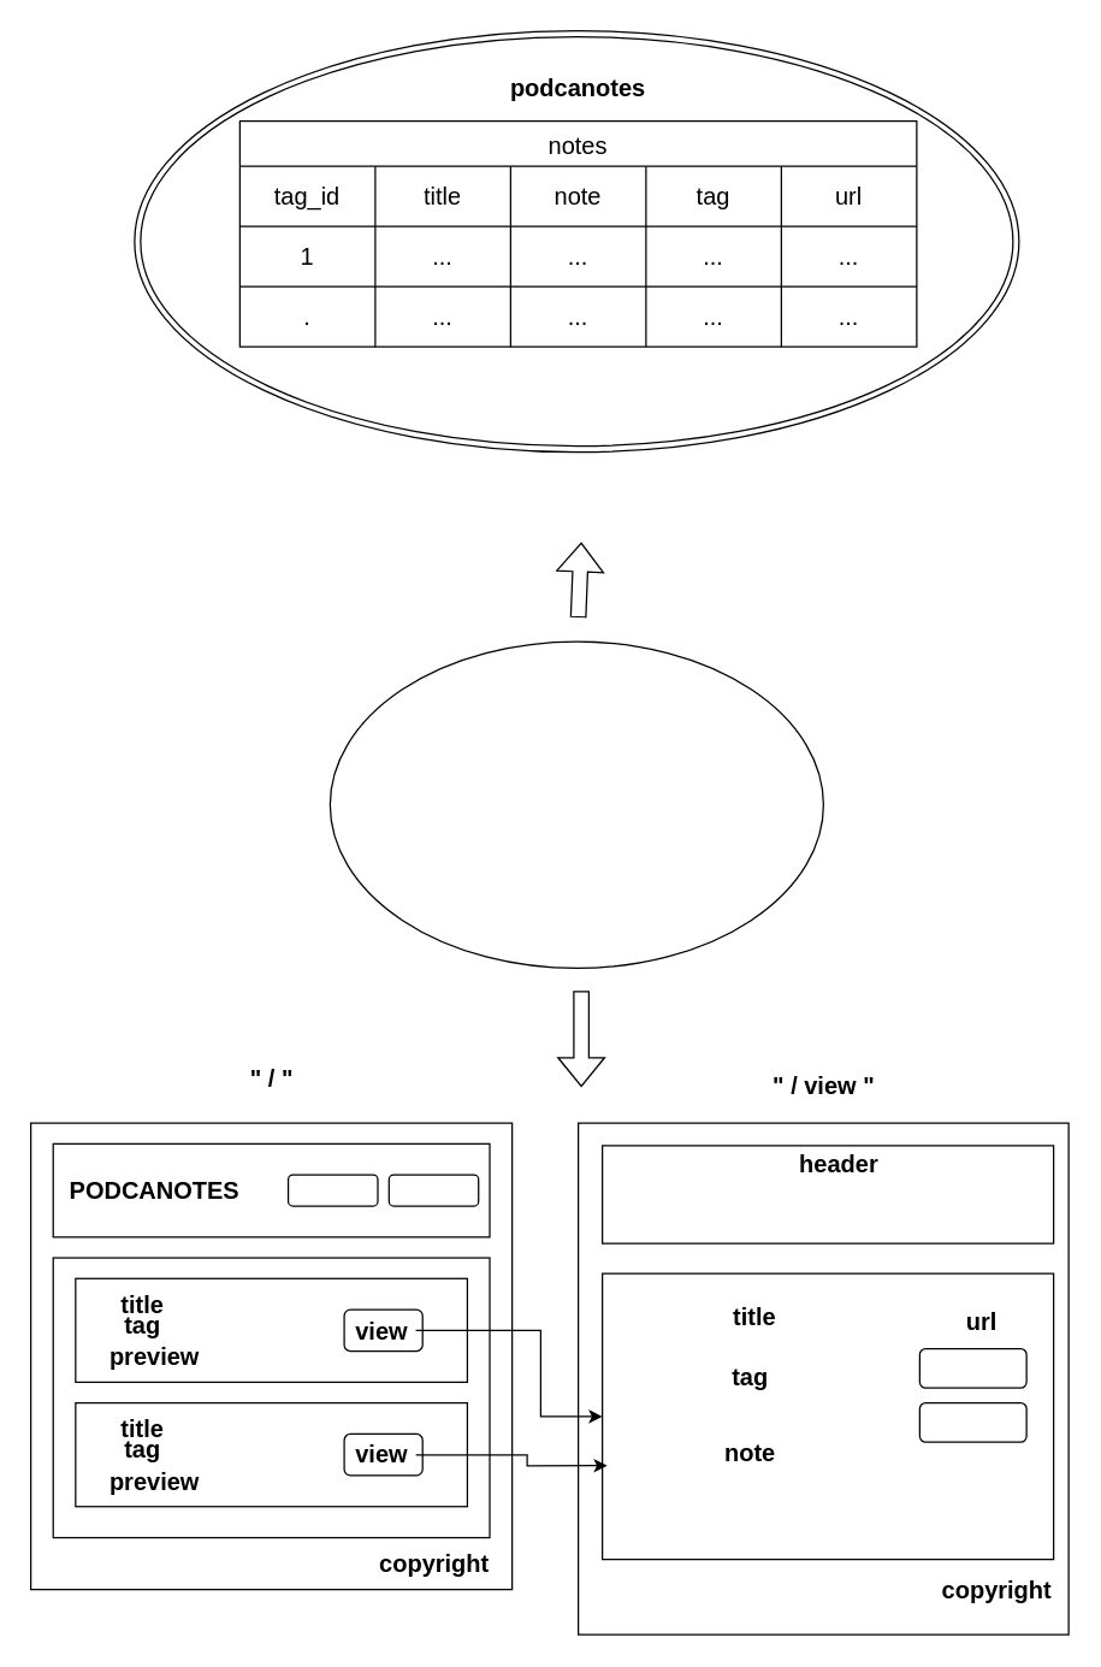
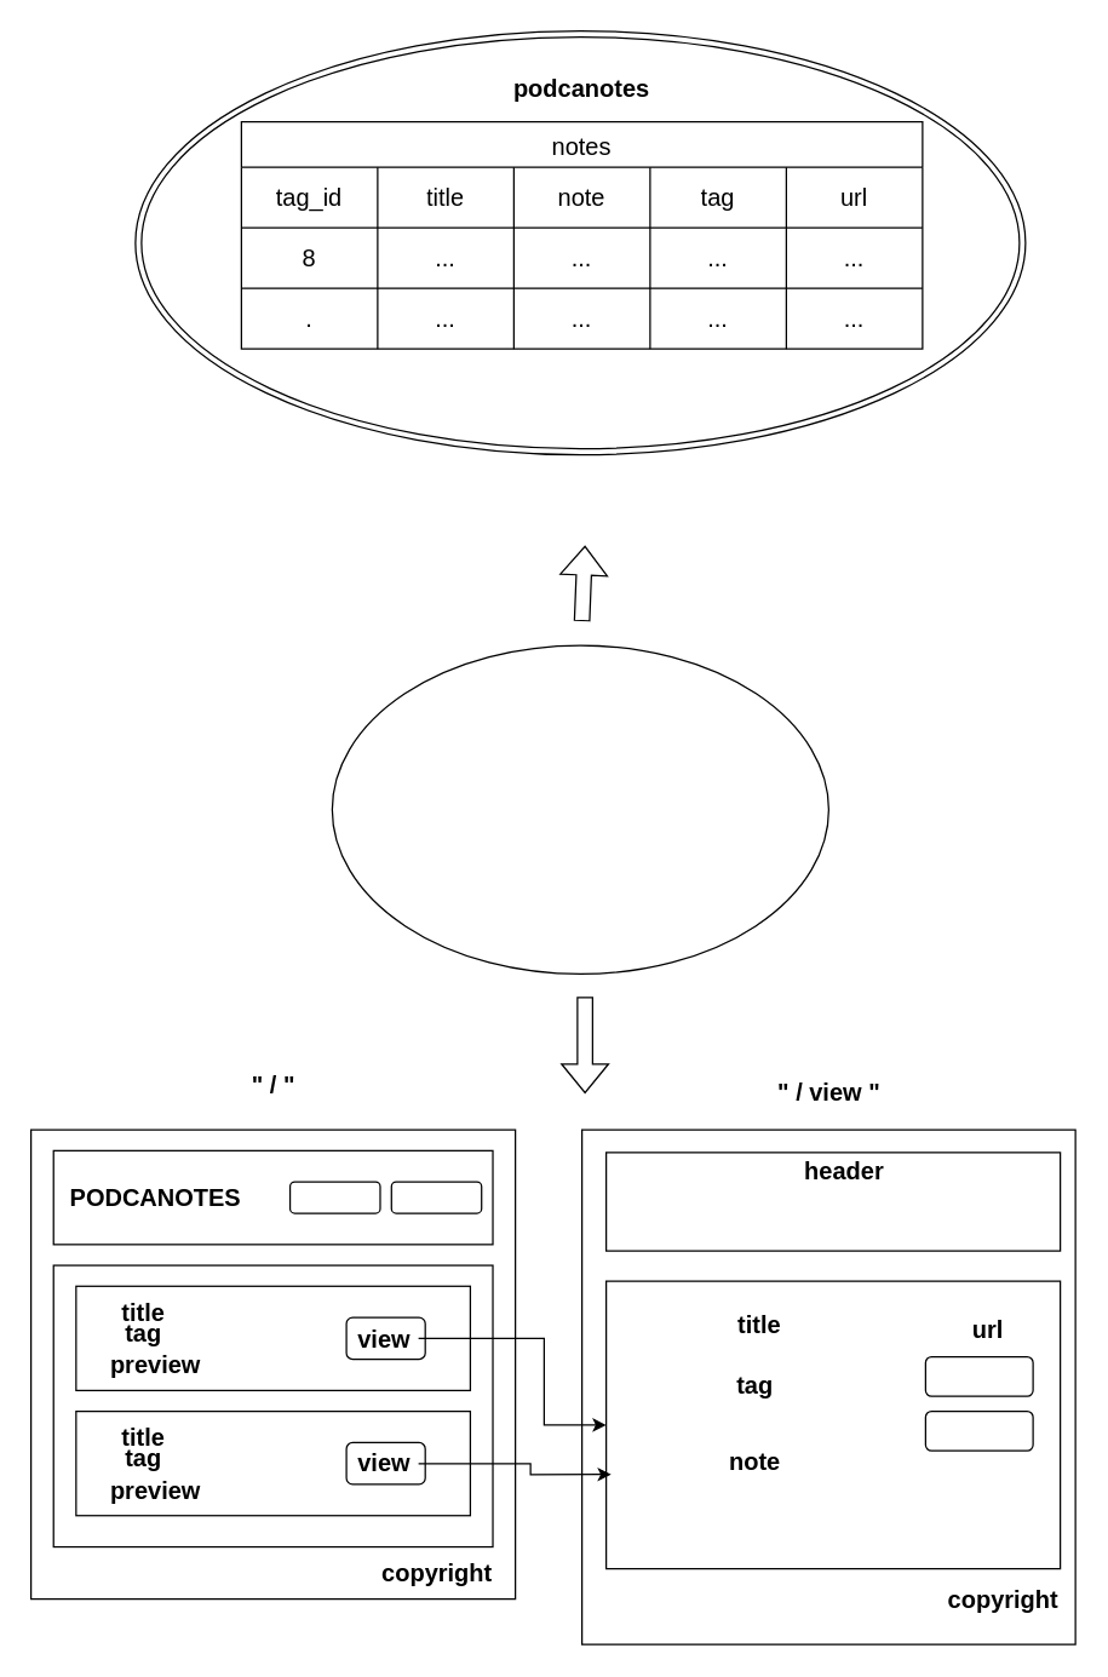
  <mxCell id="0" />
  <mxCell id="1" parent="0" />
  <mxCell id="2" value="" style="group" vertex="1" connectable="0" parent="1"><mxGeometry x="89" y="20" width="588" height="320" as="geometry" /></mxCell>
  <mxCell id="3" value="" style="ellipse;shape=doubleEllipse;whiteSpace=wrap;html=1;" vertex="1" parent="2"><mxGeometry width="588" height="280" as="geometry" /></mxCell>
  <mxCell id="4" value="" style="group" vertex="1" connectable="0" parent="2"><mxGeometry x="70" y="20" width="360" height="300" as="geometry" /></mxCell>
  <mxCell id="5" value="notes" style="shape=table;startSize=30;container=1;collapsible=0;childLayout=tableLayout;strokeColor=default;fontSize=16;" vertex="1" parent="4"><mxGeometry y="40" width="450" height="150" as="geometry" /></mxCell>
  <mxCell id="6" value="" style="shape=tableRow;horizontal=0;startSize=0;swimlaneHead=0;swimlaneBody=0;strokeColor=inherit;top=0;left=0;bottom=0;right=0;collapsible=0;dropTarget=0;fillColor=none;points=[[0,0.5],[1,0.5]];portConstraint=eastwest;fontSize=16;" vertex="1" parent="5"><mxGeometry y="30" width="450" height="40" as="geometry" /></mxCell>
  <mxCell id="7" value="tag_id" style="shape=partialRectangle;html=1;whiteSpace=wrap;connectable=0;strokeColor=inherit;overflow=hidden;fillColor=none;top=0;left=0;bottom=0;right=0;pointerEvents=1;fontSize=16;" vertex="1" parent="6"><mxGeometry width="90" height="40" as="geometry"><mxRectangle width="90" height="40" as="alternateBounds" /></mxGeometry></mxCell>
  <mxCell id="8" value="title" style="shape=partialRectangle;html=1;whiteSpace=wrap;connectable=0;strokeColor=inherit;overflow=hidden;fillColor=none;top=0;left=0;bottom=0;right=0;pointerEvents=1;fontSize=16;" vertex="1" parent="6"><mxGeometry x="90" width="90" height="40" as="geometry"><mxRectangle width="90" height="40" as="alternateBounds" /></mxGeometry></mxCell>
  <mxCell id="9" value="note" style="shape=partialRectangle;html=1;whiteSpace=wrap;connectable=0;strokeColor=inherit;overflow=hidden;fillColor=none;top=0;left=0;bottom=0;right=0;pointerEvents=1;fontSize=16;" vertex="1" parent="6"><mxGeometry x="180" width="90" height="40" as="geometry"><mxRectangle width="90" height="40" as="alternateBounds" /></mxGeometry></mxCell>
  <mxCell id="10" value="tag" style="shape=partialRectangle;html=1;whiteSpace=wrap;connectable=0;strokeColor=inherit;overflow=hidden;fillColor=none;top=0;left=0;bottom=0;right=0;pointerEvents=1;fontSize=16;" vertex="1" parent="6"><mxGeometry x="270" width="90" height="40" as="geometry"><mxRectangle width="90" height="40" as="alternateBounds" /></mxGeometry></mxCell>
  <mxCell id="11" value="url" style="shape=partialRectangle;html=1;whiteSpace=wrap;connectable=0;strokeColor=inherit;overflow=hidden;fillColor=none;top=0;left=0;bottom=0;right=0;pointerEvents=1;fontSize=16;" vertex="1" parent="6"><mxGeometry x="360" width="90" height="40" as="geometry"><mxRectangle width="90" height="40" as="alternateBounds" /></mxGeometry></mxCell>
  <mxCell id="12" value="" style="shape=tableRow;horizontal=0;startSize=0;swimlaneHead=0;swimlaneBody=0;strokeColor=inherit;top=0;left=0;bottom=0;right=0;collapsible=0;dropTarget=0;fillColor=none;points=[[0,0.5],[1,0.5]];portConstraint=eastwest;fontSize=16;" vertex="1" parent="5"><mxGeometry y="70" width="450" height="40" as="geometry" /></mxCell>
- <mxCell id="13" value="1" style="shape=partialRectangle;html=1;whiteSpace=wrap;connectable=0;strokeColor=inherit;overflow=hidden;fillColor=none;top=0;left=0;bottom=0;right=0;pointerEvents=1;fontSize=16;" vertex="1" parent="12"><mxGeometry width="90" height="40" as="geometry"><mxRectangle width="90" height="40" as="alternateBounds" /></mxGeometry></mxCell>
+ <mxCell id="13" value="8" style="shape=partialRectangle;html=1;whiteSpace=wrap;connectable=0;strokeColor=inherit;overflow=hidden;fillColor=none;top=0;left=0;bottom=0;right=0;pointerEvents=1;fontSize=16;" vertex="1" parent="12"><mxGeometry width="90" height="40" as="geometry"><mxRectangle width="90" height="40" as="alternateBounds" /></mxGeometry></mxCell>
  <mxCell id="14" value="..." style="shape=partialRectangle;html=1;whiteSpace=wrap;connectable=0;strokeColor=inherit;overflow=hidden;fillColor=none;top=0;left=0;bottom=0;right=0;pointerEvents=1;fontSize=16;" vertex="1" parent="12"><mxGeometry x="90" width="90" height="40" as="geometry"><mxRectangle width="90" height="40" as="alternateBounds" /></mxGeometry></mxCell>
  <mxCell id="15" value="..." style="shape=partialRectangle;html=1;whiteSpace=wrap;connectable=0;strokeColor=inherit;overflow=hidden;fillColor=none;top=0;left=0;bottom=0;right=0;pointerEvents=1;fontSize=16;" vertex="1" parent="12"><mxGeometry x="180" width="90" height="40" as="geometry"><mxRectangle width="90" height="40" as="alternateBounds" /></mxGeometry></mxCell>
  <mxCell id="16" value="..." style="shape=partialRectangle;html=1;whiteSpace=wrap;connectable=0;strokeColor=inherit;overflow=hidden;fillColor=none;top=0;left=0;bottom=0;right=0;pointerEvents=1;fontSize=16;" vertex="1" parent="12"><mxGeometry x="270" width="90" height="40" as="geometry"><mxRectangle width="90" height="40" as="alternateBounds" /></mxGeometry></mxCell>
  <mxCell id="17" value="..." style="shape=partialRectangle;html=1;whiteSpace=wrap;connectable=0;strokeColor=inherit;overflow=hidden;fillColor=none;top=0;left=0;bottom=0;right=0;pointerEvents=1;fontSize=16;" vertex="1" parent="12"><mxGeometry x="360" width="90" height="40" as="geometry"><mxRectangle width="90" height="40" as="alternateBounds" /></mxGeometry></mxCell>
  <mxCell id="18" value="" style="shape=tableRow;horizontal=0;startSize=0;swimlaneHead=0;swimlaneBody=0;strokeColor=inherit;top=0;left=0;bottom=0;right=0;collapsible=0;dropTarget=0;fillColor=none;points=[[0,0.5],[1,0.5]];portConstraint=eastwest;fontSize=16;" vertex="1" parent="5"><mxGeometry y="110" width="450" height="40" as="geometry" /></mxCell>
  <mxCell id="19" value="." style="shape=partialRectangle;html=1;whiteSpace=wrap;connectable=0;strokeColor=inherit;overflow=hidden;fillColor=none;top=0;left=0;bottom=0;right=0;pointerEvents=1;fontSize=16;" vertex="1" parent="18"><mxGeometry width="90" height="40" as="geometry"><mxRectangle width="90" height="40" as="alternateBounds" /></mxGeometry></mxCell>
  <mxCell id="20" value="..." style="shape=partialRectangle;html=1;whiteSpace=wrap;connectable=0;strokeColor=inherit;overflow=hidden;fillColor=none;top=0;left=0;bottom=0;right=0;pointerEvents=1;fontSize=16;" vertex="1" parent="18"><mxGeometry x="90" width="90" height="40" as="geometry"><mxRectangle width="90" height="40" as="alternateBounds" /></mxGeometry></mxCell>
  <mxCell id="21" value="..." style="shape=partialRectangle;html=1;whiteSpace=wrap;connectable=0;strokeColor=inherit;overflow=hidden;fillColor=none;top=0;left=0;bottom=0;right=0;pointerEvents=1;fontSize=16;" vertex="1" parent="18"><mxGeometry x="180" width="90" height="40" as="geometry"><mxRectangle width="90" height="40" as="alternateBounds" /></mxGeometry></mxCell>
  <mxCell id="22" value="..." style="shape=partialRectangle;html=1;whiteSpace=wrap;connectable=0;strokeColor=inherit;overflow=hidden;fillColor=none;top=0;left=0;bottom=0;right=0;pointerEvents=1;fontSize=16;" vertex="1" parent="18"><mxGeometry x="270" width="90" height="40" as="geometry"><mxRectangle width="90" height="40" as="alternateBounds" /></mxGeometry></mxCell>
  <mxCell id="23" value="..." style="shape=partialRectangle;html=1;whiteSpace=wrap;connectable=0;strokeColor=inherit;overflow=hidden;fillColor=none;top=0;left=0;bottom=0;right=0;pointerEvents=1;fontSize=16;" vertex="1" parent="18"><mxGeometry x="360" width="90" height="40" as="geometry"><mxRectangle width="90" height="40" as="alternateBounds" /></mxGeometry></mxCell>
  <mxCell id="24" value="podcanotes" style="text;strokeColor=none;align=center;fillColor=none;html=1;verticalAlign=middle;whiteSpace=wrap;rounded=0;fontSize=16;fontStyle=1" vertex="1" parent="4"><mxGeometry x="185" y="3" width="80" height="30" as="geometry" /></mxCell>
  <mxCell id="25" value="" style="group" vertex="1" connectable="0" parent="1"><mxGeometry x="20" y="706.004" width="690" height="379.996" as="geometry" /></mxCell>
  <mxCell id="26" value="" style="group" vertex="1" connectable="0" parent="25"><mxGeometry y="39.996" width="320" height="310" as="geometry" /></mxCell>
  <mxCell id="27" value="" style="rounded=0;whiteSpace=wrap;html=1;" vertex="1" parent="26"><mxGeometry width="320" height="310" as="geometry" /></mxCell>
  <mxCell id="28" value="" style="rounded=0;whiteSpace=wrap;html=1;" vertex="1" parent="26"><mxGeometry x="14.884" y="13.778" width="290.233" height="62" as="geometry" /></mxCell>
  <mxCell id="29" value="" style="rounded=1;whiteSpace=wrap;html=1;" vertex="1" parent="26"><mxGeometry x="171.163" y="34.444" width="59.535" height="20.667" as="geometry" /></mxCell>
  <mxCell id="30" value="" style="rounded=1;whiteSpace=wrap;html=1;" vertex="1" parent="26"><mxGeometry x="238.14" y="34.444" width="59.535" height="20.667" as="geometry" /></mxCell>
  <mxCell id="31" value="&lt;b&gt;&lt;font style=&quot;font-size: 16px;&quot;&gt;PODCANOTES&lt;/font&gt;&lt;/b&gt;" style="text;strokeColor=none;align=center;fillColor=none;html=1;verticalAlign=middle;whiteSpace=wrap;rounded=0;" vertex="1" parent="26"><mxGeometry x="59.535" y="34.444" width="44.651" height="20.667" as="geometry" /></mxCell>
  <mxCell id="32" value="" style="rounded=0;whiteSpace=wrap;html=1;" vertex="1" parent="26"><mxGeometry x="14.884" y="89.556" width="290.233" height="186" as="geometry" /></mxCell>
  <mxCell id="33" value="" style="rounded=0;whiteSpace=wrap;html=1;" vertex="1" parent="26"><mxGeometry x="29.767" y="103.333" width="260.465" height="68.889" as="geometry" /></mxCell>
  <mxCell id="34" value="&lt;b&gt;&lt;font style=&quot;font-size: 16px;&quot;&gt;title&lt;/font&gt;&lt;/b&gt;" style="text;strokeColor=none;align=center;fillColor=none;html=1;verticalAlign=middle;whiteSpace=wrap;rounded=0;" vertex="1" parent="26"><mxGeometry x="52.093" y="110.222" width="44.651" height="20.667" as="geometry" /></mxCell>
  <mxCell id="35" value="" style="rounded=1;whiteSpace=wrap;html=1;" vertex="1" parent="26"><mxGeometry x="208.372" y="124" width="52.093" height="27.556" as="geometry" /></mxCell>
  <mxCell id="36" value="&lt;b&gt;&lt;font style=&quot;font-size: 16px;&quot;&gt;view&lt;/font&gt;&lt;/b&gt;" style="text;strokeColor=none;align=center;fillColor=none;html=1;verticalAlign=middle;whiteSpace=wrap;rounded=0;" vertex="1" parent="26"><mxGeometry x="211.349" y="127.444" width="44.651" height="20.667" as="geometry" /></mxCell>
  <mxCell id="37" value="&lt;b&gt;&lt;font style=&quot;font-size: 16px;&quot;&gt;tag&lt;/font&gt;&lt;/b&gt;" style="text;strokeColor=none;align=center;fillColor=none;html=1;verticalAlign=middle;whiteSpace=wrap;rounded=0;" vertex="1" parent="26"><mxGeometry x="52.093" y="124" width="44.651" height="20.667" as="geometry" /></mxCell>
  <mxCell id="38" value="&lt;b&gt;&lt;font style=&quot;font-size: 16px;&quot;&gt;preview&lt;/font&gt;&lt;/b&gt;" style="text;strokeColor=none;align=center;fillColor=none;html=1;verticalAlign=middle;whiteSpace=wrap;rounded=0;" vertex="1" parent="26"><mxGeometry x="59.535" y="144.667" width="44.651" height="20.667" as="geometry" /></mxCell>
  <mxCell id="39" value="" style="rounded=0;whiteSpace=wrap;html=1;" vertex="1" parent="26"><mxGeometry x="29.767" y="186" width="260.465" height="68.889" as="geometry" /></mxCell>
  <mxCell id="40" value="&lt;b&gt;&lt;font style=&quot;font-size: 16px;&quot;&gt;title&lt;/font&gt;&lt;/b&gt;" style="text;strokeColor=none;align=center;fillColor=none;html=1;verticalAlign=middle;whiteSpace=wrap;rounded=0;" vertex="1" parent="26"><mxGeometry x="52.093" y="192.889" width="44.651" height="20.667" as="geometry" /></mxCell>
  <mxCell id="41" value="" style="rounded=1;whiteSpace=wrap;html=1;" vertex="1" parent="26"><mxGeometry x="208.372" y="206.667" width="52.093" height="27.556" as="geometry" /></mxCell>
  <mxCell id="42" value="&lt;b&gt;&lt;font style=&quot;font-size: 16px;&quot;&gt;view&lt;/font&gt;&lt;/b&gt;" style="text;strokeColor=none;align=center;fillColor=none;html=1;verticalAlign=middle;whiteSpace=wrap;rounded=0;" vertex="1" parent="26"><mxGeometry x="211.349" y="210.111" width="44.651" height="20.667" as="geometry" /></mxCell>
  <mxCell id="43" value="&lt;b&gt;&lt;font style=&quot;font-size: 16px;&quot;&gt;tag&lt;/font&gt;&lt;/b&gt;" style="text;strokeColor=none;align=center;fillColor=none;html=1;verticalAlign=middle;whiteSpace=wrap;rounded=0;" vertex="1" parent="26"><mxGeometry x="52.093" y="206.667" width="44.651" height="20.667" as="geometry" /></mxCell>
  <mxCell id="44" value="&lt;b&gt;&lt;font style=&quot;font-size: 16px;&quot;&gt;preview&lt;/font&gt;&lt;/b&gt;" style="text;strokeColor=none;align=center;fillColor=none;html=1;verticalAlign=middle;whiteSpace=wrap;rounded=0;" vertex="1" parent="26"><mxGeometry x="59.535" y="227.333" width="44.651" height="20.667" as="geometry" /></mxCell>
  <mxCell id="45" value="&lt;b&gt;&lt;font style=&quot;font-size: 16px;&quot;&gt;copyright&lt;/font&gt;&lt;/b&gt;" style="text;strokeColor=none;align=center;fillColor=none;html=1;verticalAlign=middle;whiteSpace=wrap;rounded=0;" vertex="1" parent="26"><mxGeometry x="245.581" y="282.444" width="44.651" height="20.667" as="geometry" /></mxCell>
  <mxCell id="46" value="&lt;span style=&quot;font-size: 16px;&quot;&gt;&lt;b&gt;&quot; / &quot;&lt;/b&gt;&lt;/span&gt;" style="text;strokeColor=none;align=center;fillColor=none;html=1;verticalAlign=middle;whiteSpace=wrap;rounded=0;" vertex="1" parent="25"><mxGeometry x="137.671" width="44.651" height="20.667" as="geometry" /></mxCell>
  <mxCell id="47" value="" style="rounded=0;whiteSpace=wrap;html=1;" vertex="1" parent="25"><mxGeometry x="364" y="39.996" width="326" height="340" as="geometry" /></mxCell>
  <mxCell id="48" value="" style="rounded=0;whiteSpace=wrap;html=1;" vertex="1" parent="25"><mxGeometry x="380" y="54.996" width="300" height="65" as="geometry" /></mxCell>
  <mxCell id="49" value="" style="rounded=0;whiteSpace=wrap;html=1;" vertex="1" parent="25"><mxGeometry x="380" y="139.996" width="300" height="190" as="geometry" /></mxCell>
  <mxCell id="50" value="&lt;b&gt;&lt;font style=&quot;font-size: 16px;&quot;&gt;title&lt;/font&gt;&lt;/b&gt;" style="text;strokeColor=none;align=center;fillColor=none;html=1;verticalAlign=middle;whiteSpace=wrap;rounded=0;" vertex="1" parent="25"><mxGeometry x="459.005" y="158.992" width="44.651" height="20.667" as="geometry" /></mxCell>
  <mxCell id="51" value="&lt;b&gt;&lt;font style=&quot;font-size: 16px;&quot;&gt;header&lt;/font&gt;&lt;/b&gt;" style="text;strokeColor=none;align=center;fillColor=none;html=1;verticalAlign=middle;whiteSpace=wrap;rounded=0;" vertex="1" parent="25"><mxGeometry x="515.005" y="57.162" width="44.651" height="20.667" as="geometry" /></mxCell>
  <mxCell id="52" value="&lt;b&gt;&lt;font style=&quot;font-size: 16px;&quot;&gt;copyright&lt;/font&gt;&lt;/b&gt;" style="text;strokeColor=none;align=center;fillColor=none;html=1;verticalAlign=middle;whiteSpace=wrap;rounded=0;" vertex="1" parent="25"><mxGeometry x="620.001" y="340.0" width="44.651" height="20.667" as="geometry" /></mxCell>
  <mxCell id="53" value="&lt;b&gt;&lt;font style=&quot;font-size: 16px;&quot;&gt;tag&lt;/font&gt;&lt;/b&gt;" style="text;strokeColor=none;align=center;fillColor=none;html=1;verticalAlign=middle;whiteSpace=wrap;rounded=0;" vertex="1" parent="25"><mxGeometry x="456.005" y="198.992" width="44.651" height="20.667" as="geometry" /></mxCell>
  <mxCell id="54" value="&lt;b&gt;&lt;font style=&quot;font-size: 16px;&quot;&gt;note&lt;/font&gt;&lt;/b&gt;" style="text;strokeColor=none;align=center;fillColor=none;html=1;verticalAlign=middle;whiteSpace=wrap;rounded=0;" vertex="1" parent="25"><mxGeometry x="456.005" y="248.992" width="44.651" height="20.667" as="geometry" /></mxCell>
  <mxCell id="55" value="&lt;b&gt;&lt;font style=&quot;font-size: 16px;&quot;&gt;url&lt;/font&gt;&lt;/b&gt;" style="text;strokeColor=none;align=center;fillColor=none;html=1;verticalAlign=middle;whiteSpace=wrap;rounded=0;" vertex="1" parent="25"><mxGeometry x="610.005" y="161.992" width="44.651" height="20.667" as="geometry" /></mxCell>
  <mxCell id="56" value="" style="rounded=1;whiteSpace=wrap;html=1;" vertex="1" parent="25"><mxGeometry x="591" y="189.996" width="71" height="26" as="geometry" /></mxCell>
  <mxCell id="57" value="" style="rounded=1;whiteSpace=wrap;html=1;" vertex="1" parent="25"><mxGeometry x="591" y="225.996" width="71" height="26" as="geometry" /></mxCell>
  <mxCell id="58" value="&lt;span style=&quot;font-size: 16px;&quot;&gt;&lt;b&gt;&quot; / view &quot;&lt;/b&gt;&lt;/span&gt;" style="text;strokeColor=none;align=center;fillColor=none;html=1;verticalAlign=middle;whiteSpace=wrap;rounded=0;" vertex="1" parent="25"><mxGeometry x="483.5" y="4.996" width="87" height="20.67" as="geometry" /></mxCell>
  <mxCell id="59" style="edgeStyle=orthogonalEdgeStyle;rounded=0;orthogonalLoop=1;jettySize=auto;html=1;" edge="1" parent="25" source="36" target="49"><mxGeometry relative="1" as="geometry"><Array as="points"><mxPoint x="339" y="177.996" /><mxPoint x="339" y="234.996" /></Array></mxGeometry></mxCell>
  <mxCell id="60" style="edgeStyle=orthogonalEdgeStyle;rounded=0;orthogonalLoop=1;jettySize=auto;html=1;entryX=0.011;entryY=0.672;entryDx=0;entryDy=0;entryPerimeter=0;" edge="1" parent="25" source="42" target="49"><mxGeometry relative="1" as="geometry"><Array as="points"><mxPoint x="330" y="259.996" /><mxPoint x="330" y="267.996" /></Array></mxGeometry></mxCell>
  <mxCell id="61" value="" style="ellipse;whiteSpace=wrap;html=1;" vertex="1" parent="1"><mxGeometry x="219" y="426" width="328" height="217" as="geometry" /></mxCell>
  <mxCell id="62" value="" style="shape=flexArrow;endArrow=classic;html=1;rounded=0;" edge="1" parent="1"><mxGeometry width="50" height="50" relative="1" as="geometry"><mxPoint x="384" y="410" as="sourcePoint" /><mxPoint x="386" y="360" as="targetPoint" /></mxGeometry></mxCell>
  <mxCell id="63" value="" style="shape=flexArrow;endArrow=classic;html=1;rounded=0;" edge="1" parent="1"><mxGeometry width="50" height="50" relative="1" as="geometry"><mxPoint x="386" y="658" as="sourcePoint" /><mxPoint x="386" y="722" as="targetPoint" /></mxGeometry></mxCell>
